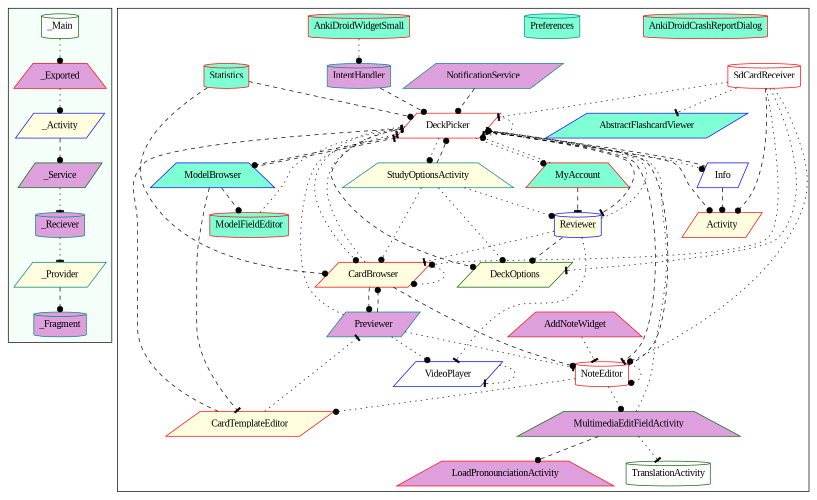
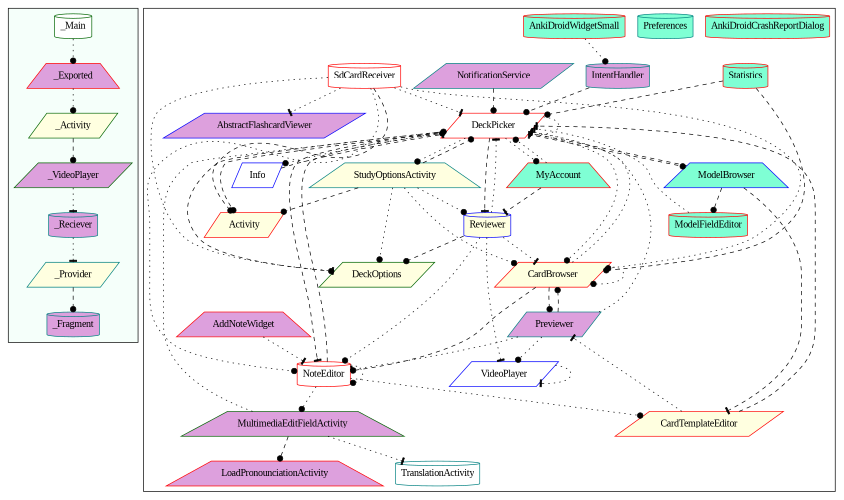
  digraph {
    fontname="Liberation Serif"
    node [color=red fillcolor=plum fontname="Liberation Serif" shape=parallelogram style=filled]
    edge [arrowhead=dot fontname="Liberation Serif" style=dotted]
-   _Activity [color=blue fillcolor=lightyellow]
-   _Service [color=darkgreen]
+   _Activity [color=darkgreen fillcolor=lightyellow]
+   _Service [color=darkgreen label=_VideoPlayer]
    _Reciever [color=teal shape=cylinder]
    _Provider [color=teal fillcolor=lightyellow]
    _Fragment [color=teal shape=cylinder]
    _Main [color=darkgreen fillcolor=white shape=cylinder]
    _Exported [shape=trapezium]
    DeckPicker [fillcolor=white]
    Info [color=blue fillcolor=white]
    n10 [fillcolor=lightyellow label=Activity]
    CardBrowser [fillcolor=lightyellow]
    MyAccount [fillcolor=aquamarine shape=trapezium]
    StudyOptionsActivity [color=teal fillcolor=lightyellow shape=trapezium]
    Reviewer [color=blue fillcolor=lightyellow shape=cylinder]
    NoteEditor [fillcolor=white shape=cylinder]
    DeckOptions [color=darkgreen fillcolor=lightyellow]
    ModelBrowser [color=blue fillcolor=aquamarine shape=trapezium]
    ModelFieldEditor [fillcolor=aquamarine shape=cylinder]
    MultimediaEditFieldActivity [color=darkgreen shape=trapezium]
    LoadPronounciationActivity [shape=trapezium]
-   TranslationActivity [color=darkgreen fillcolor=white shape=cylinder]
+   TranslationActivity [color=teal fillcolor=white shape=cylinder]
    VideoPlayer [color=blue fillcolor=white]
    IntentHandler [color=teal shape=cylinder]
    AnkiDroidCrashReportDialog [fillcolor=aquamarine shape=cylinder]
    Previewer [color=teal]
    CardTemplateEditor [fillcolor=lightyellow]
    Statistics [fillcolor=aquamarine shape=cylinder]
    Preferences [color=teal fillcolor=aquamarine shape=cylinder]
    NotificationService [color=teal]
    AnkiDroidWidgetSmall [fillcolor=aquamarine shape=cylinder]
-   AbstractFlashcardViewer [color=blue fillcolor=aquamarine]
+   AbstractFlashcardViewer [color=blue]
    AddNoteWidget [shape=trapezium]
    SdCardReceiver [fillcolor=white shape=cylinder]
    subgraph cluster_1 {
      bgcolor=mintcream
      _Activity
      _Service
      _Reciever
      _Provider
      _Fragment
      _Main
      _Exported
    }
    subgraph cluster_2 {
      DeckPicker
      Info
      n10
      CardBrowser
      MyAccount
      StudyOptionsActivity
      Reviewer
      NoteEditor
      DeckOptions
      ModelBrowser
      ModelFieldEditor
      MultimediaEditFieldActivity
      LoadPronounciationActivity
      TranslationActivity
      VideoPlayer
      IntentHandler
      AnkiDroidCrashReportDialog
      Previewer
      CardTemplateEditor
      Statistics
      Preferences
      NotificationService
      AnkiDroidWidgetSmall
      AbstractFlashcardViewer
      AddNoteWidget
      SdCardReceiver
    }
    _Activity -> _Service [style=dashed]
    _Service -> _Reciever [arrowhead=tee]
    _Reciever -> _Provider [arrowhead=tee]
    _Provider -> _Fragment [style=dashed]
    _Main -> _Exported
    _Exported -> _Activity
    DeckPicker -> DeckPicker [arrowhead=tee]
    DeckPicker -> Info
    DeckPicker -> n10 [style=dashed]
    DeckPicker -> CardBrowser
    DeckPicker -> MyAccount
    DeckPicker -> StudyOptionsActivity
    DeckPicker -> Reviewer [arrowhead=tee style=dashed]
    DeckPicker -> NoteEditor [arrowhead=tee style=dashed]
    DeckPicker -> DeckOptions [style=dashed]
    DeckPicker -> ModelBrowser [style=dashed]
    Info -> DeckPicker [arrowhead=tee style=dashed]
    CardBrowser -> DeckPicker [arrowhead=tee]
    CardBrowser -> CardBrowser
    CardBrowser -> NoteEditor [style=dashed]
    CardBrowser -> Previewer [style=dashed]
    MyAccount -> DeckPicker
    MyAccount -> Reviewer [arrowhead=tee style=dashed]
    StudyOptionsActivity -> DeckPicker [style=dashed]
-   Info -> n10 [style=dashed]
+   StudyOptionsActivity -> n10 [style=dashed]
    StudyOptionsActivity -> CardBrowser
    StudyOptionsActivity -> Reviewer
    StudyOptionsActivity -> DeckOptions
    Reviewer -> DeckPicker [arrowhead=tee]
    Reviewer -> CardBrowser [arrowhead=tee]
+   Reviewer -> NoteEditor
    Reviewer -> DeckOptions [style=dashed]
    Reviewer -> VideoPlayer [arrowhead=tee]
    NoteEditor -> DeckPicker [style=dashed]
    NoteEditor -> NoteEditor
    NoteEditor -> MultimediaEditFieldActivity
    NoteEditor -> CardTemplateEditor
    ModelBrowser -> DeckPicker [arrowhead=tee style=dashed]
    ModelBrowser -> ModelFieldEditor [style=dashed]
    ModelBrowser -> CardTemplateEditor [arrowhead=tee style=dashed]
    ModelFieldEditor -> DeckPicker [arrowhead=tee]
    MultimediaEditFieldActivity -> DeckPicker
    MultimediaEditFieldActivity -> LoadPronounciationActivity [style=dashed]
    MultimediaEditFieldActivity -> TranslationActivity [arrowhead=tee]
    VideoPlayer -> VideoPlayer [arrowhead=tee]
    IntentHandler -> DeckPicker [style=dashed]
    Previewer -> DeckPicker [arrowhead=tee]
    Previewer -> CardBrowser [style=dashed]
    Previewer -> NoteEditor [arrowhead=tee]
    Previewer -> VideoPlayer
    CardTemplateEditor -> DeckPicker [arrowhead=tee style=dashed]
    CardTemplateEditor -> Previewer [arrowhead=tee]
    Statistics -> DeckPicker [style=dashed]
    Statistics -> CardBrowser [style=dashed]
    NotificationService -> DeckPicker [style=dashed]
    AnkiDroidWidgetSmall -> IntentHandler
    AddNoteWidget -> NoteEditor [arrowhead=tee]
    SdCardReceiver -> DeckPicker [arrowhead=tee]
    SdCardReceiver -> n10 [style=dashed]
    SdCardReceiver -> CardBrowser
    SdCardReceiver -> NoteEditor
    SdCardReceiver -> DeckOptions [arrowhead=tee]
    SdCardReceiver -> AbstractFlashcardViewer [arrowhead=tee]
  }
